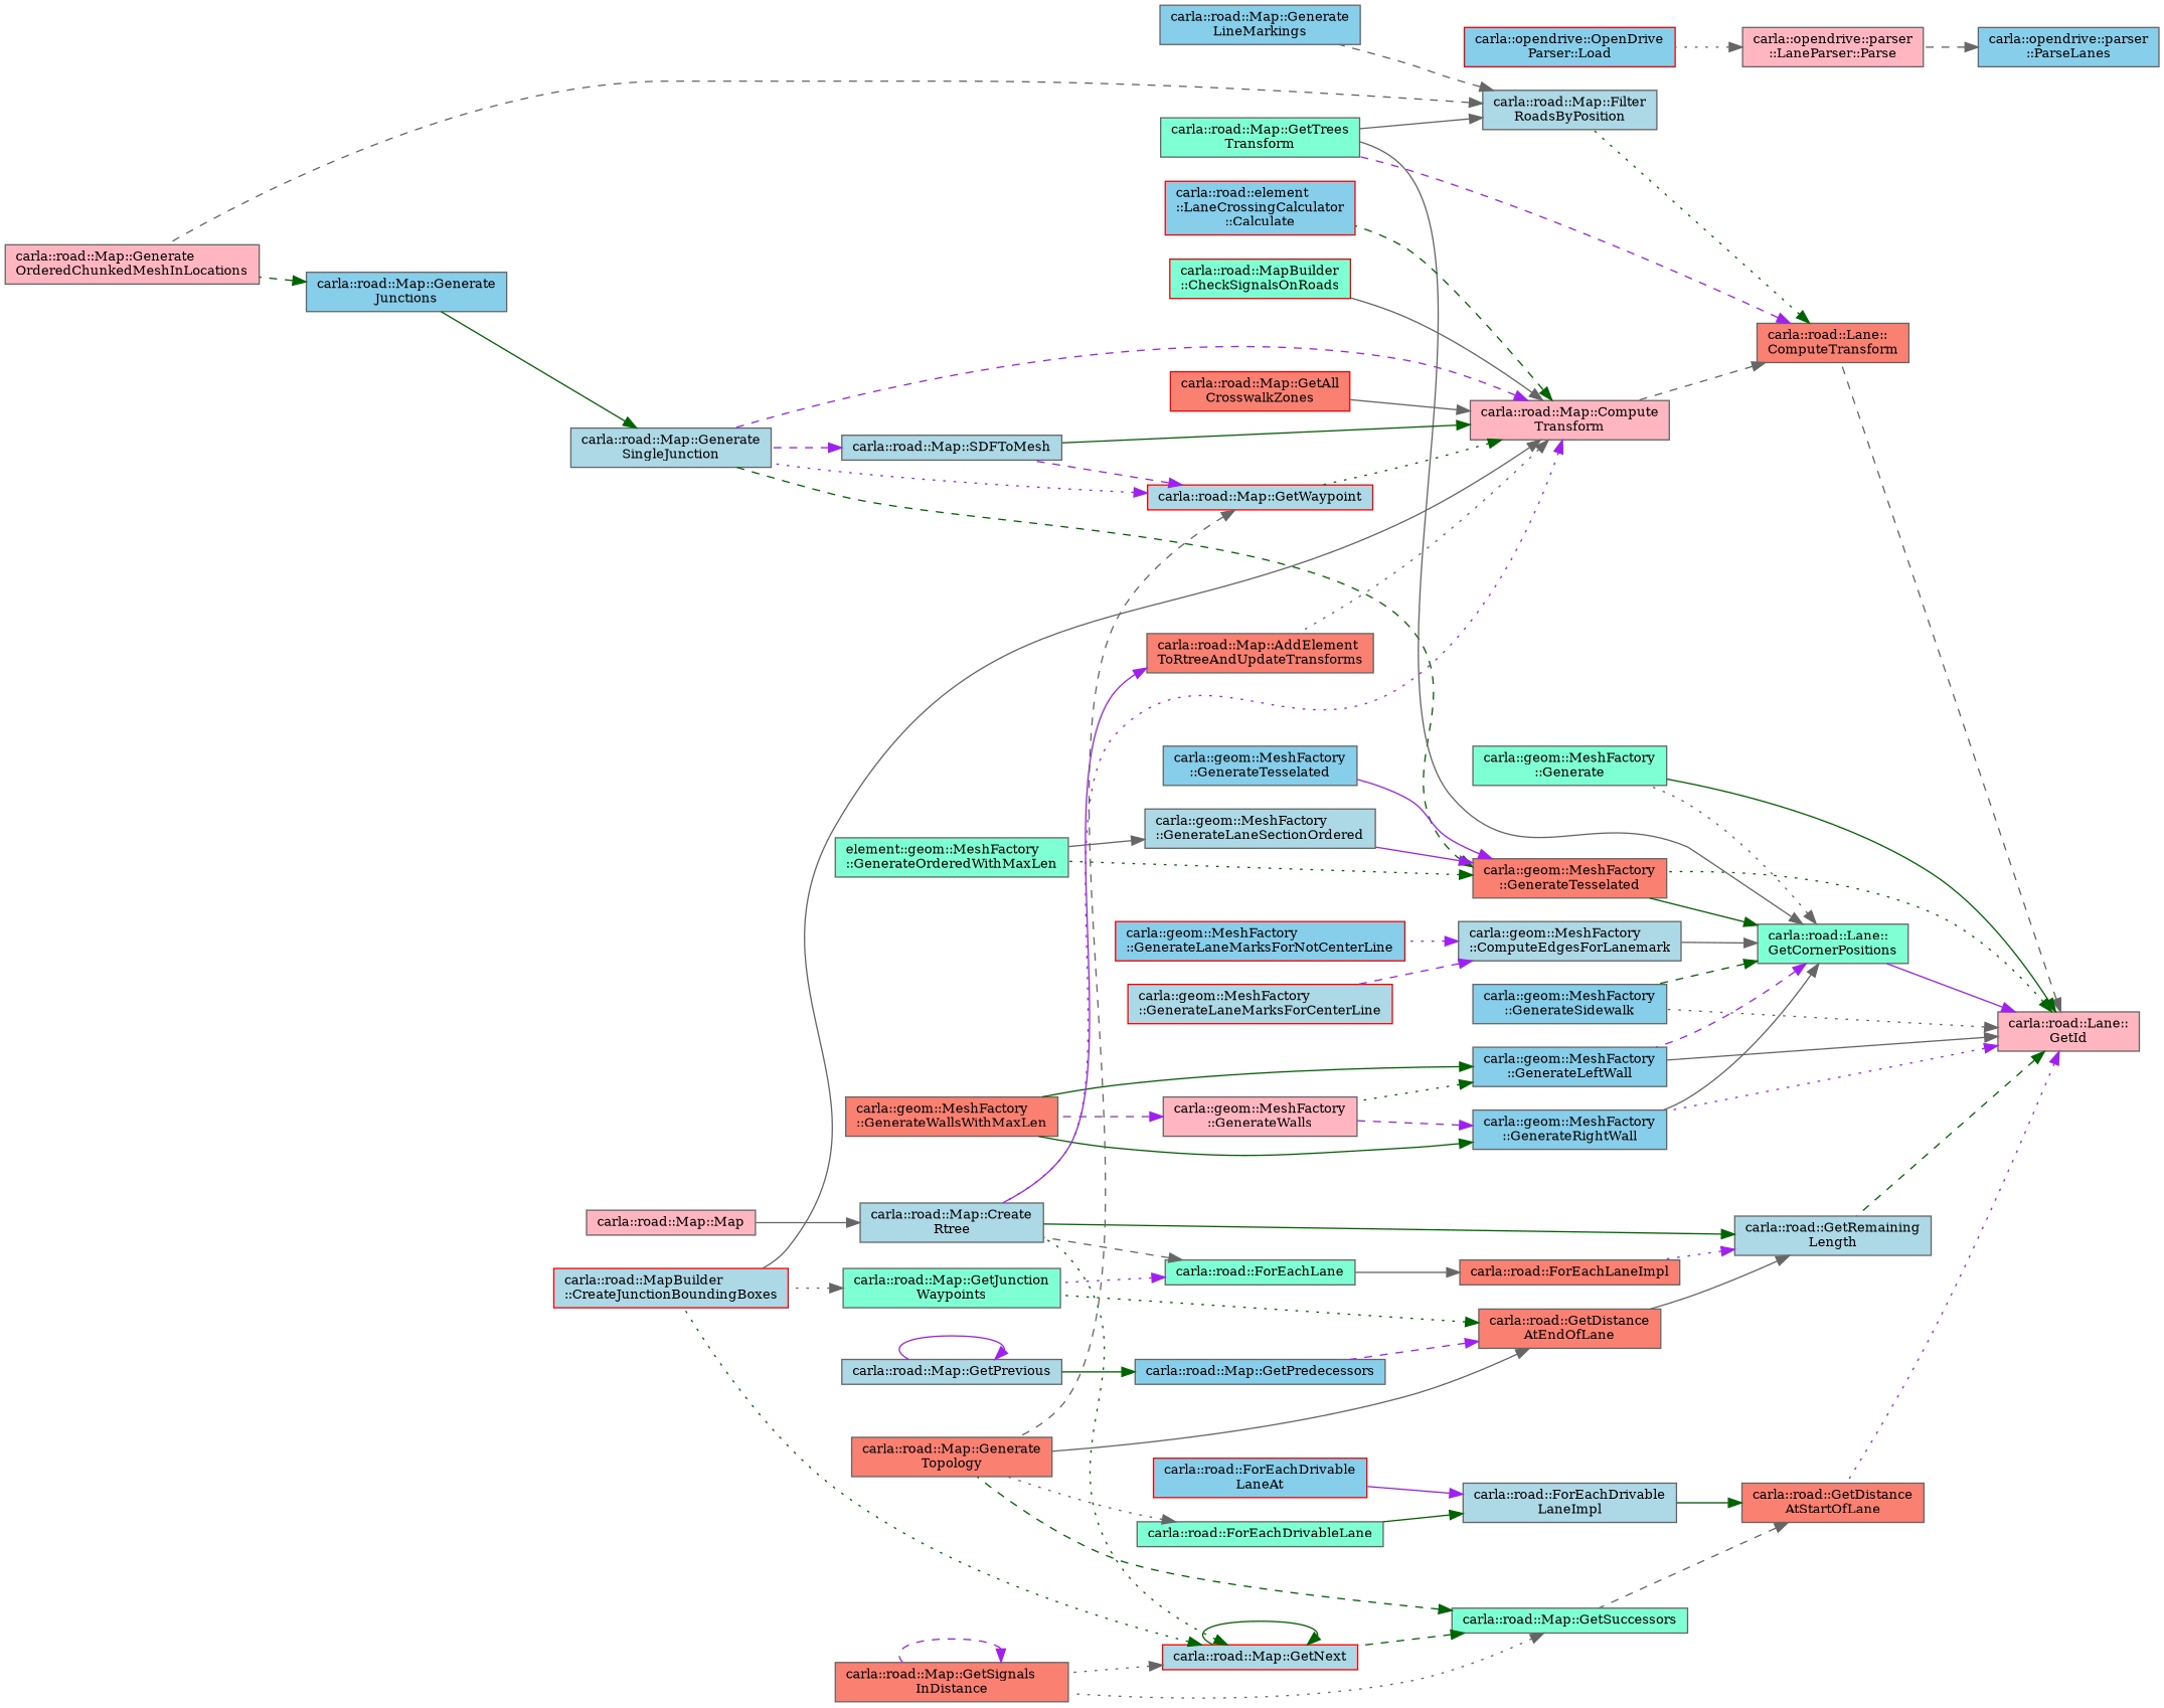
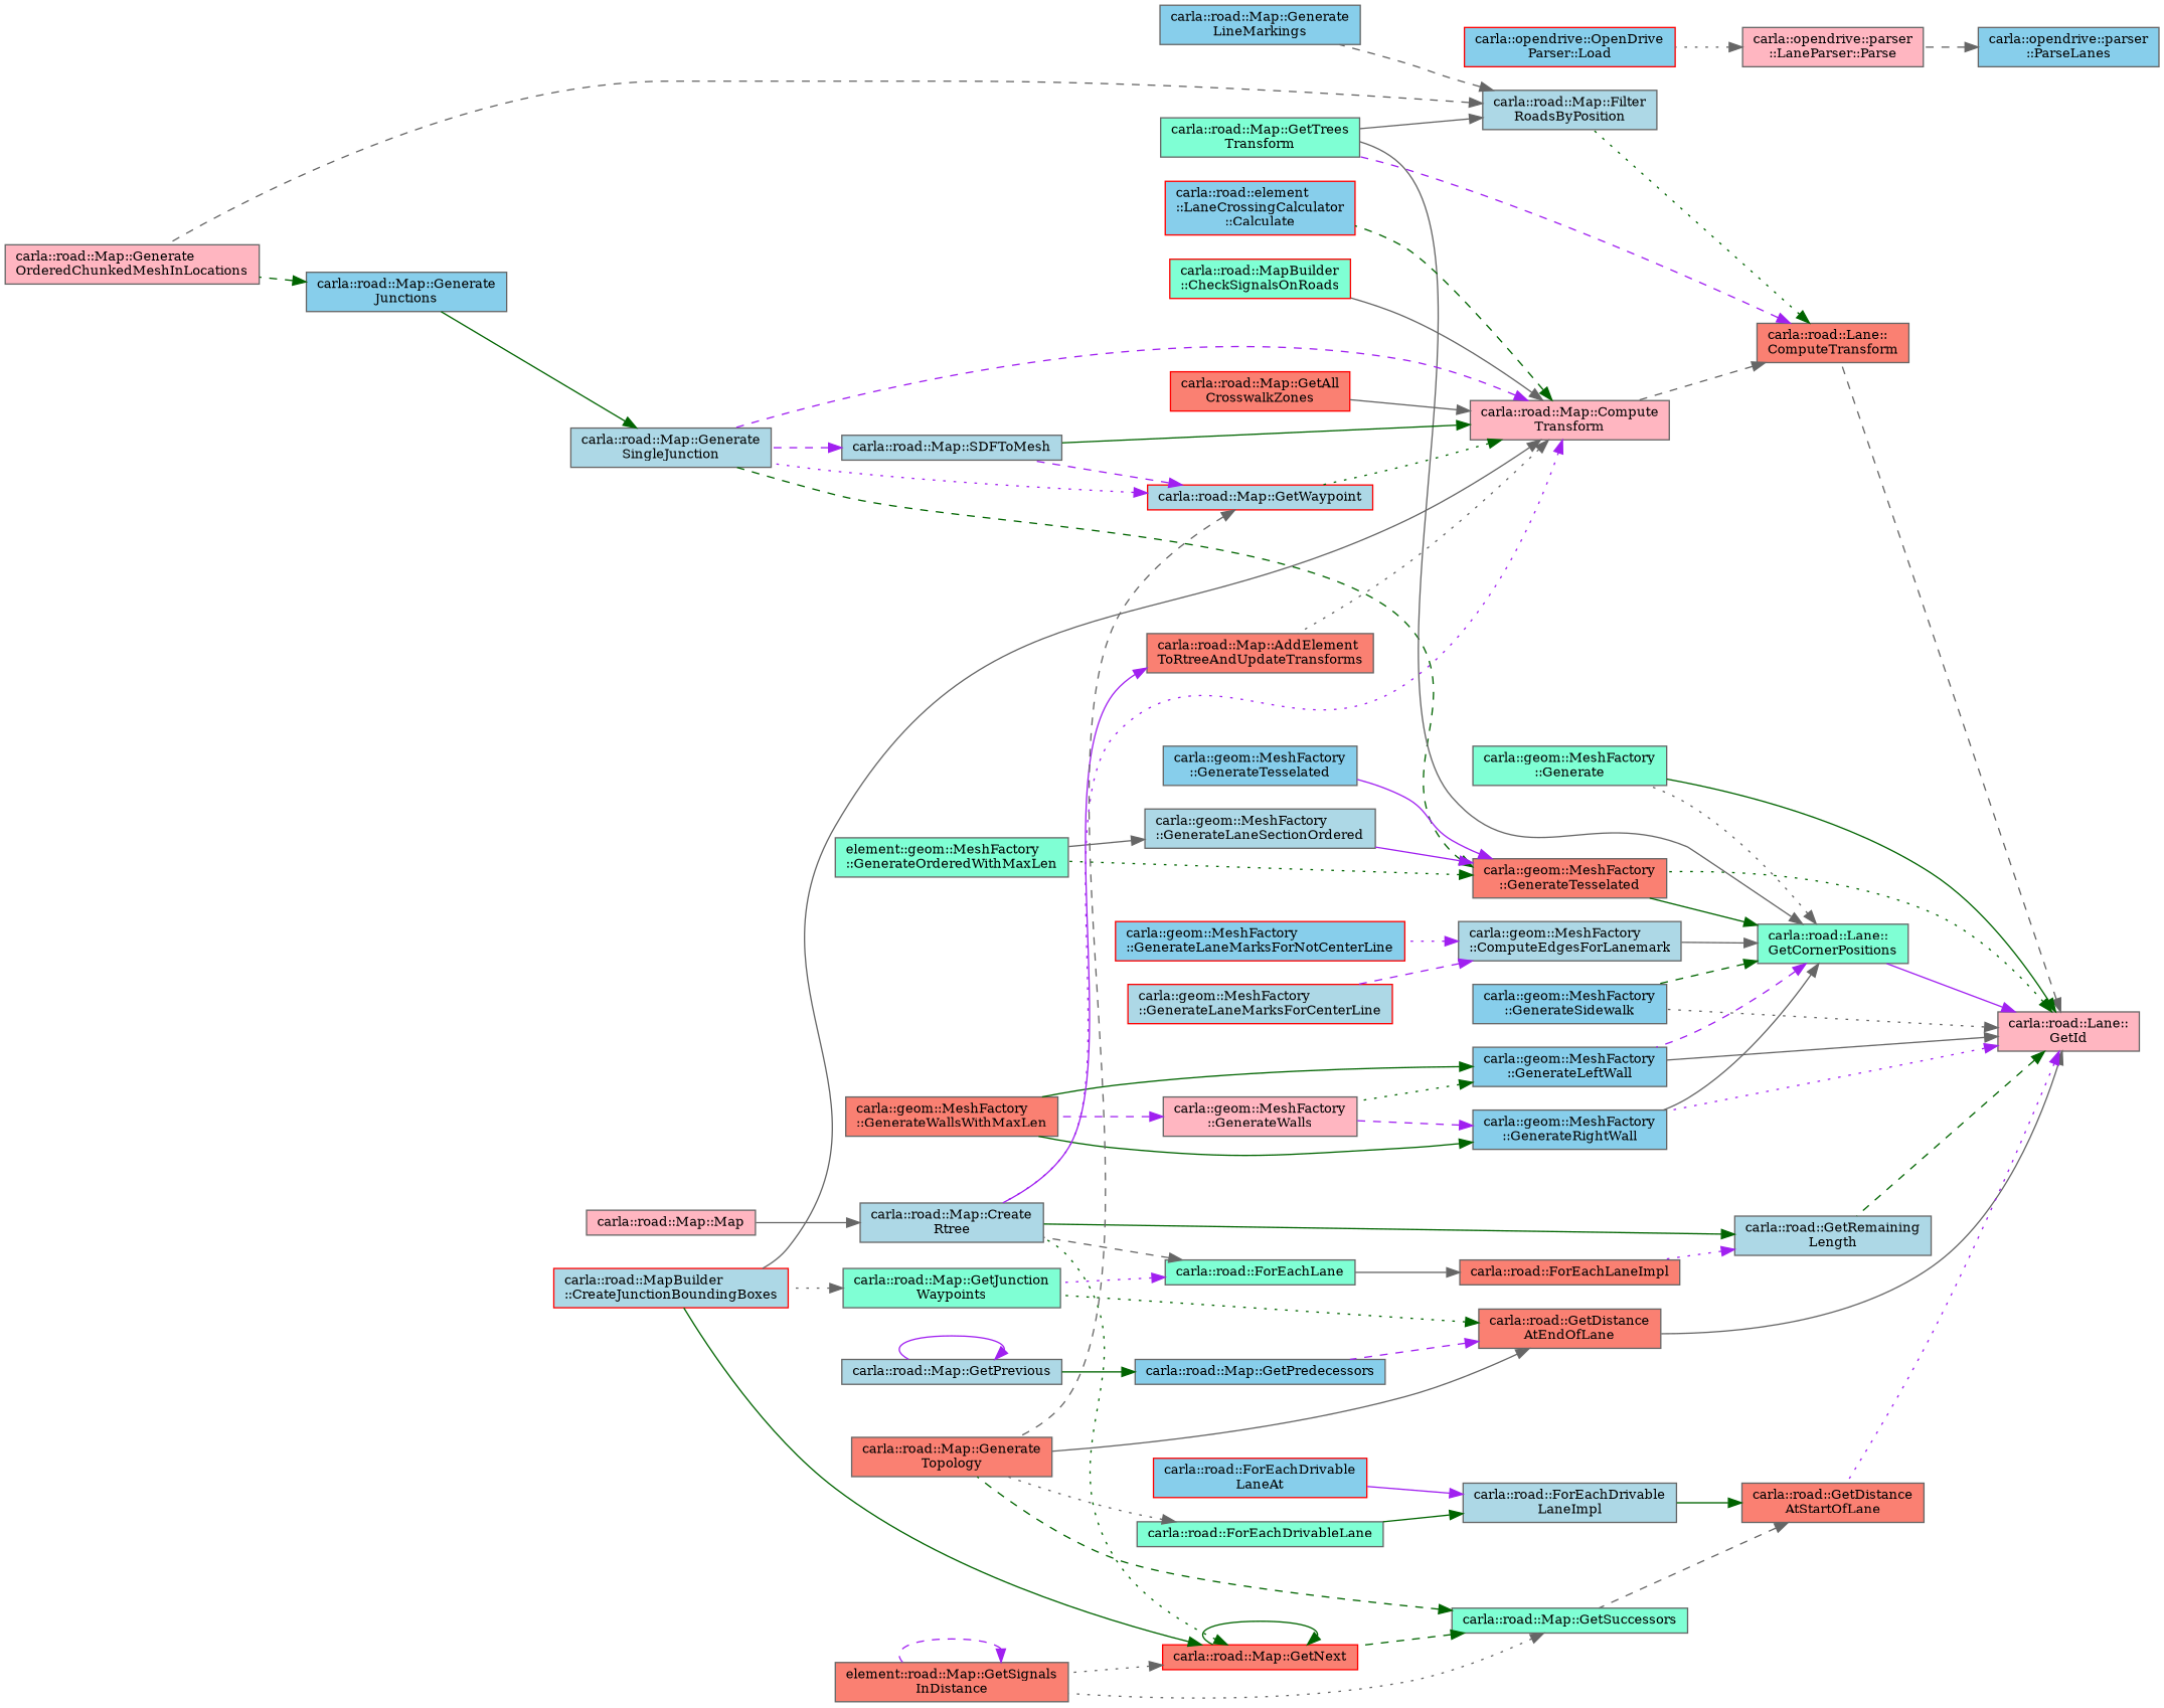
  digraph {
    fontname="DejaVu Serif"
    rankdir=RL
    node [color=grey40 fillcolor=lightblue fontname="DejaVu Serif" fontsize=10 shape=box style=filled]
    edge [color=gray40 dir=back fontname="DejaVu Serif" fontsize=10 labelfontname=Helvetica labelfontsize=10 style=solid]
    n1 [color=gray40 fillcolor=lightpink fontcolor=black height=0.2 label="carla::road::Lane::\lGetId" width=0.4]
    n2 [fillcolor=salmon height=0.2 label="carla::road::Lane::\lComputeTransform" width=0.4]
    n3 [fillcolor=aquamarine height=0.2 label="carla::geom::MeshFactory\l::Generate" width=0.4]
    n4 [fillcolor=skyblue height=0.2 label="carla::geom::MeshFactory\l::GenerateLeftWall" width=0.4]
    n5 [fillcolor=skyblue height=0.2 label="carla::geom::MeshFactory\l::GenerateRightWall" width=0.4]
    n6 [fillcolor=skyblue height=0.2 label="carla::geom::MeshFactory\l::GenerateSidewalk" width=0.4]
    n7 [fillcolor=salmon height=0.2 label="carla::geom::MeshFactory\l::GenerateTesselated" width=0.4]
    n8 [fillcolor=aquamarine height=0.2 label="carla::road::Lane::\lGetCornerPositions" width=0.4]
    n9 [fillcolor=salmon height=0.2 label="carla::road::GetDistance\lAtEndOfLane" width=0.4]
    n10 [fillcolor=salmon height=0.2 label="carla::road::GetDistance\lAtStartOfLane" width=0.4]
    n11 [height=0.2 label="carla::road::GetRemaining\lLength" width=0.4]
    n12 [fillcolor=lightpink height=0.2 label="carla::road::Map::Compute\lTransform" width=0.4]
    n13 [height=0.2 label="carla::road::Map::Filter\lRoadsByPosition" width=0.4]
    n14 [fillcolor=aquamarine height=0.2 label="carla::road::Map::GetTrees\lTransform" width=0.4]
    n15 [fillcolor=lightpink height=0.2 label="carla::geom::MeshFactory\l::GenerateWalls" width=0.4]
    n16 [fillcolor=salmon height=0.2 label="carla::geom::MeshFactory\l::GenerateWallsWithMaxLen" width=0.4]
    n17 [height=0.2 label="carla::road::Map::Generate\lSingleJunction" width=0.4]
    n18 [height=0.2 label="carla::geom::MeshFactory\l::GenerateLaneSectionOrdered" width=0.4]
    n19 [fillcolor=aquamarine height=0.2 label="element::geom::MeshFactory\l::GenerateOrderedWithMaxLen" width=0.4]
    n20 [fillcolor=skyblue height=0.2 label="carla::geom::MeshFactory\l::GenerateTesselated" width=0.4]
    n21 [height=0.2 label="carla::geom::MeshFactory\l::ComputeEdgesForLanemark" width=0.4]
    n22 [fillcolor=salmon height=0.2 label="carla::road::Map::Generate\lTopology" width=0.4]
    n23 [fillcolor=aquamarine height=0.2 label="carla::road::Map::GetJunction\lWaypoints" width=0.4]
    n24 [fillcolor=skyblue height=0.2 label="carla::road::Map::GetPredecessors" width=0.4]
    n25 [height=0.2 label="carla::road::ForEachDrivable\lLaneImpl" width=0.4]
    n26 [fillcolor=aquamarine height=0.2 label="carla::road::Map::GetSuccessors" width=0.4]
    n27 [height=0.2 label="carla::road::Map::Create\lRtree" width=0.4]
    n28 [fillcolor=salmon height=0.2 label="carla::road::ForEachLaneImpl" width=0.4]
    n29 [fillcolor=skyblue height=0.2 label="carla::opendrive::parser\l::ParseLanes" width=0.4]
    n30 [fillcolor=lightpink height=0.2 label="carla::opendrive::parser\l::LaneParser::Parse" width=0.4]
    n31 [fillcolor=salmon height=0.2 label="carla::road::Map::AddElement\lToRtreeAndUpdateTransforms" width=0.4]
    n32 [color=red fillcolor=skyblue height=0.2 label="carla::road::element\l::LaneCrossingCalculator\l::Calculate" width=0.4]
    n33 [color=red fillcolor=aquamarine height=0.2 label="carla::road::MapBuilder\l::CheckSignalsOnRoads" width=0.4]
    n34 [color=red height=0.2 label="carla::road::MapBuilder\l::CreateJunctionBoundingBoxes" width=0.4]
    n35 [color=red fillcolor=salmon height=0.2 label="carla::road::Map::GetAll\lCrosswalkZones" width=0.4]
    n36 [color=red height=0.2 label="carla::road::Map::GetWaypoint" width=0.4]
    n37 [height=0.2 label="carla::road::Map::SDFToMesh" width=0.4]
    n38 [fillcolor=lightpink height=0.2 label="carla::road::Map::Generate\lOrderedChunkedMeshInLocations" width=0.4]
    n39 [fillcolor=skyblue height=0.2 label="carla::road::Map::Generate\lLineMarkings" width=0.4]
    n40 [fillcolor=lightpink height=0.2 label="carla::road::Map::Map" width=0.4]
    n41 [fillcolor=skyblue height=0.2 label="carla::road::Map::Generate\lJunctions" width=0.4]
    n42 [color=red height=0.2 label="carla::geom::MeshFactory\l::GenerateLaneMarksForCenterLine" width=0.4]
    n43 [color=red fillcolor=skyblue height=0.2 label="carla::geom::MeshFactory\l::GenerateLaneMarksForNotCenterLine" width=0.4]
    n44 [height=0.2 label="carla::road::Map::GetPrevious" width=0.4]
    n45 [fillcolor=aquamarine height=0.2 label="carla::road::ForEachDrivableLane" width=0.4]
    n46 [color=red fillcolor=skyblue height=0.2 label="carla::road::ForEachDrivable\lLaneAt" width=0.4]
    n47 [fillcolor=aquamarine height=0.2 label="carla::road::ForEachLane" width=0.4]
-   n48 [color=red height=0.2 label="carla::road::Map::GetNext" width=0.4]
-   n49 [fillcolor=salmon height=0.2 label="carla::road::Map::GetSignals\lInDistance" width=0.4]
+   n48 [color=red fillcolor=salmon height=0.2 label="carla::road::Map::GetNext" width=0.4]
+   n49 [fillcolor=salmon height=0.2 label="element::road::Map::GetSignals\lInDistance" width=0.4]
    n50 [color=red fillcolor=skyblue height=0.2 label="carla::opendrive::OpenDrive\lParser::Load" width=0.4]
    n1 -> n2 [style=dashed]
    n1 -> n3 [color=darkgreen]
    n1 -> n4
    n1 -> n5 [color=purple style=dotted]
    n1 -> n6 [style=dotted]
    n1 -> n7 [color=darkgreen style=dotted]
    n1 -> n8 [color=purple]
-   n11 -> n9
+   n1 -> n9
    n1 -> n10 [color=purple style=dotted]
    n1 -> n11 [color=darkgreen style=dashed]
    n2 -> n12 [style=dashed]
    n2 -> n13 [color=darkgreen style=dotted]
    n2 -> n14 [color=purple style=dashed]
    n4 -> n15 [color=darkgreen style=dotted]
    n4 -> n16 [color=darkgreen]
    n5 -> n15 [color=purple style=dashed]
    n5 -> n16 [color=darkgreen]
    n7 -> n17 [color=darkgreen style=dashed]
    n7 -> n18 [color=purple]
    n7 -> n19 [color=darkgreen style=dotted]
    n7 -> n20 [color=purple]
    n8 -> n3 [style=dotted]
    n8 -> n4 [color=purple style=dashed]
    n8 -> n5
    n8 -> n6 [color=darkgreen style=dashed]
    n8 -> n7 [color=darkgreen]
    n8 -> n14
    n8 -> n21
    n9 -> n22
    n9 -> n23 [color=darkgreen style=dotted]
    n9 -> n24 [color=purple style=dashed]
    n10 -> n25 [color=darkgreen]
    n10 -> n26 [style=dashed]
    n11 -> n27 [color=darkgreen]
    n11 -> n28 [color=purple style=dotted]
    n12 -> n17 [color=purple style=dashed]
    n12 -> n27 [color=purple style=dotted]
    n12 -> n31 [style=dotted]
    n12 -> n32 [color=darkgreen style=dashed]
    n12 -> n33
    n12 -> n34
    n12 -> n35
    n12 -> n36 [color=darkgreen style=dotted]
    n12 -> n37 [color=darkgreen]
    n13 -> n14
    n13 -> n38 [style=dashed]
    n13 -> n39 [style=dashed]
    n15 -> n16 [color=purple style=dashed]
    n17 -> n41 [color=darkgreen]
    n18 -> n19
    n21 -> n42 [color=purple style=dashed]
    n21 -> n43 [color=purple style=dotted]
    n23 -> n34 [style=dotted]
    n24 -> n44 [color=darkgreen]
    n25 -> n45 [color=darkgreen]
    n25 -> n46 [color=purple]
    n26 -> n22 [color=darkgreen style=dashed]
    n26 -> n48 [color=darkgreen style=dashed]
    n26 -> n49 [style=dotted]
    n27 -> n40
    n28 -> n47
    n29 -> n30 [style=dashed]
    n30 -> n50 [style=dotted]
    n31 -> n27 [color=purple]
    n36 -> n17 [color=purple style=dotted]
    n36 -> n22 [style=dashed]
    n36 -> n37 [color=purple style=dashed]
    n37 -> n17 [color=purple style=dashed]
    n41 -> n38 [color=darkgreen style=dashed]
    n44 -> n44 [color=purple]
    n45 -> n22 [style=dotted]
    n47 -> n23 [color=purple style=dotted]
    n47 -> n27 [style=dashed]
    n48 -> n27 [color=darkgreen style=dotted]
-   n48 -> n34 [color=darkgreen style=dotted]
+   n48 -> n34 [color=darkgreen]
    n48 -> n48 [color=darkgreen]
    n48 -> n49 [style=dotted]
    n49 -> n49 [color=purple style=dashed]
  }
